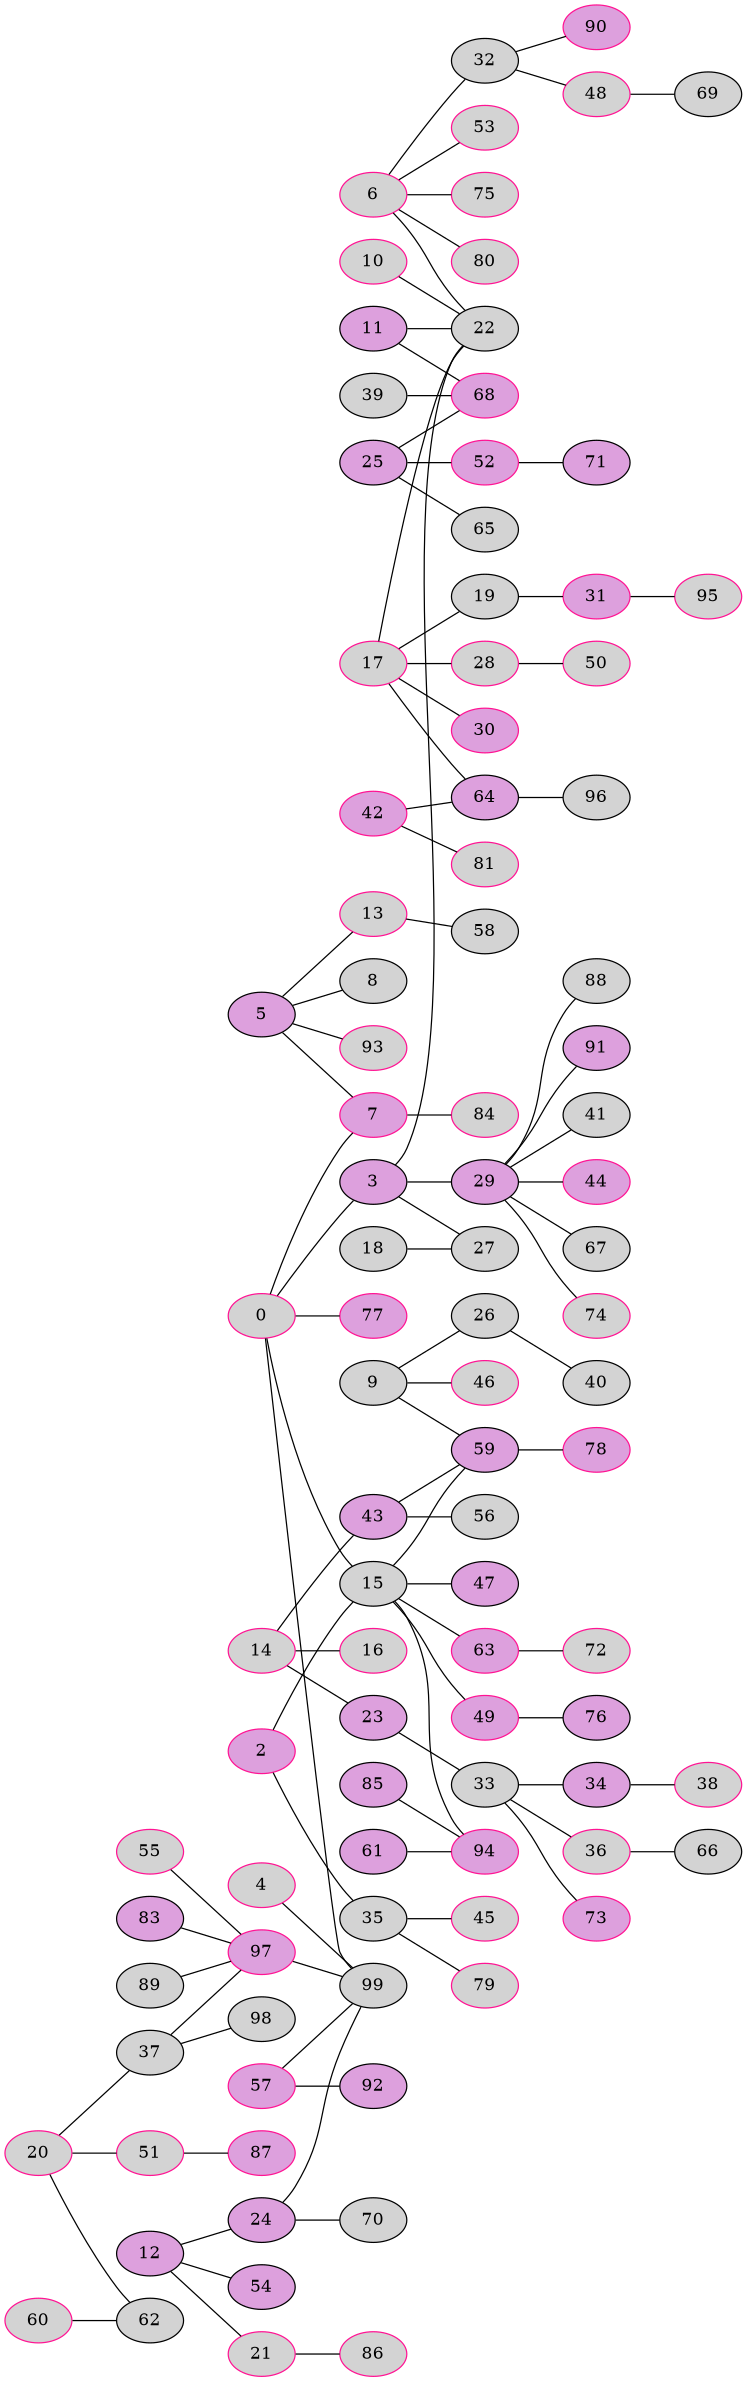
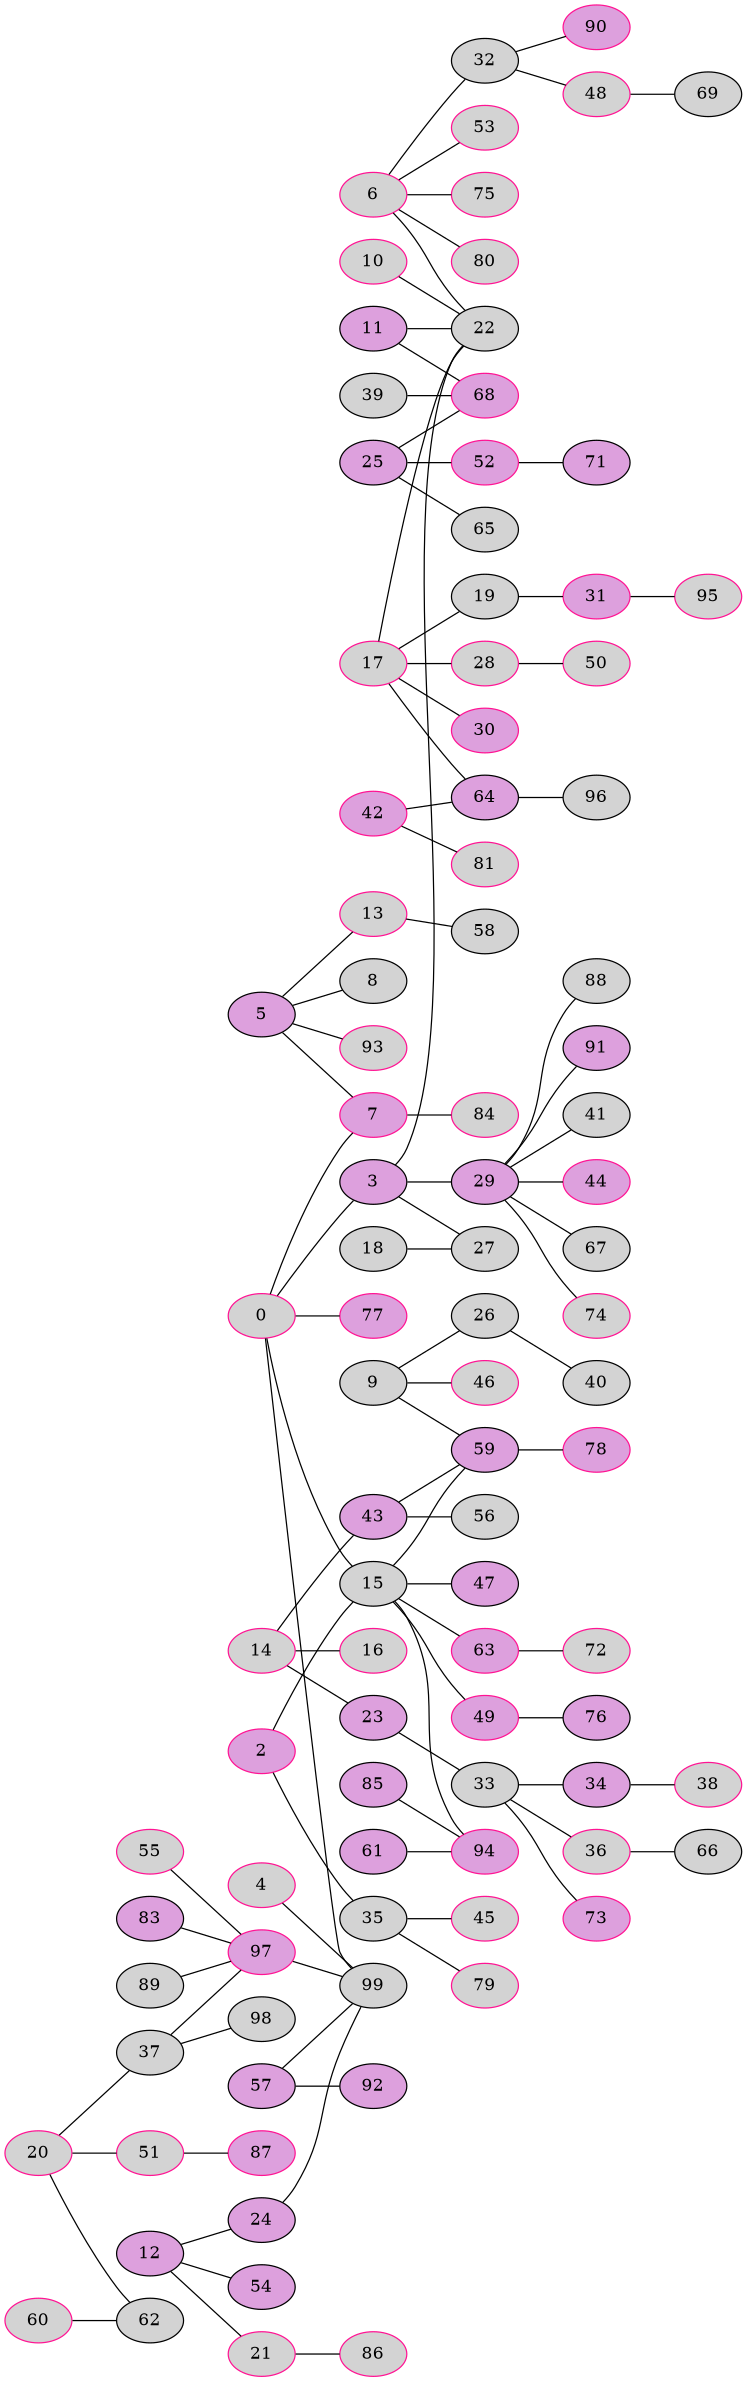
  graph {
    rankdir=LR
    node [color=deeppink fillcolor=lightgrey style=filled]
    edge [weight=1.0]
    n1 [label=0]
    3 [color=black fillcolor=plum]
    7 [fillcolor=plum]
    15 [color=black]
    77 [fillcolor=plum]
    99 [color=black]
    22 [color=black]
    27 [color=black]
    29 [color=black fillcolor=plum]
    84
    59 [color=black fillcolor=plum]
    47 [color=black fillcolor=plum]
    49 [fillcolor=plum]
    63 [fillcolor=plum]
    94 [fillcolor=plum]
    2 [fillcolor=plum]
    35 [color=black]
    45
    79
    41 [color=black]
    44 [fillcolor=plum]
    67 [color=black]
    74
    88 [color=black]
    91 [color=black fillcolor=plum]
    4
    5 [color=black fillcolor=plum]
    8 [color=black]
    13
    93
    58 [color=black]
    6
    32 [color=black]
    53
    75
    80
    48
    90 [fillcolor=plum]
    9 [color=black]
    26 [color=black]
    46
    40 [color=black]
    78 [fillcolor=plum]
    10
    11 [color=black fillcolor=plum]
    68 [fillcolor=plum]
    12 [color=black fillcolor=plum]
    21
    24 [color=black fillcolor=plum]
    54 [color=black fillcolor=plum]
    86
-   70 [color=black]
    14
    16
    23 [color=black fillcolor=plum]
    43 [color=black fillcolor=plum]
    33 [color=black]
    56 [color=black]
    76 [color=black fillcolor=plum]
    72
    17
    19 [color=black]
    28
    30 [fillcolor=plum]
    64 [color=black fillcolor=plum]
    31 [fillcolor=plum]
    50
    96 [color=black]
    18 [color=black]
    95
    37 [color=black]
    20
    51
    62 [color=black]
    97 [fillcolor=plum]
    98 [color=black]
    87 [fillcolor=plum]
    34 [color=black fillcolor=plum]
    36
    73 [fillcolor=plum]
    25 [color=black fillcolor=plum]
    52 [fillcolor=plum]
    65 [color=black]
    71 [color=black fillcolor=plum]
    69 [color=black]
    38
    66 [color=black]
    39 [color=black]
    42 [fillcolor=plum]
    81
    55
-   57 [fillcolor=plum]
+   57 [color=black fillcolor=plum]
    92 [color=black fillcolor=plum]
    60
    61 [color=black fillcolor=plum]
    83 [color=black fillcolor=plum]
    85 [color=black fillcolor=plum]
    89 [color=black]
    n1 -- 3
    n1 -- 7
    n1 -- 15
    n1 -- 77
    n1 -- 99
    3 -- 22
    3 -- 27
    3 -- 29
    7 -- 84
    15 -- 59
    15 -- 47
    15 -- 49
    15 -- 63
    15 -- 94
    29 -- 41
    29 -- 44
    29 -- 67
    29 -- 74
    29 -- 88
    29 -- 91
    59 -- 78
    49 -- 76
    63 -- 72
    2 -- 15
    2 -- 35
    35 -- 45
    35 -- 79
    4 -- 99
    5 -- 7
    5 -- 8
    5 -- 13
    5 -- 93
    13 -- 58
    6 -- 22
    6 -- 32
    6 -- 53
    6 -- 75
    6 -- 80
    32 -- 48
    32 -- 90
    48 -- 69
    9 -- 59
    9 -- 26
    9 -- 46
    26 -- 40
    10 -- 22
    11 -- 22
    11 -- 68
    12 -- 21
    12 -- 24
    12 -- 54
    21 -- 86
    24 -- 99
-   24 -- 70
    14 -- 16
    14 -- 23
    14 -- 43
    23 -- 33
    43 -- 59
    43 -- 56
    33 -- 34
    33 -- 36
    33 -- 73
    17 -- 22
    17 -- 19
    17 -- 28
    17 -- 30
    17 -- 64
    19 -- 31
    28 -- 50
    64 -- 96
    31 -- 95
    18 -- 27
    37 -- 97
    37 -- 98
    20 -- 37
    20 -- 51
    20 -- 62
    51 -- 87
    97 -- 99
    34 -- 38
    36 -- 66
    25 -- 68
    25 -- 52
    25 -- 65
    52 -- 71
    39 -- 68
    42 -- 64
    42 -- 81
    55 -- 97
    57 -- 99
    57 -- 92
    60 -- 62
    61 -- 94
    83 -- 97
    85 -- 94
    89 -- 97
  }
